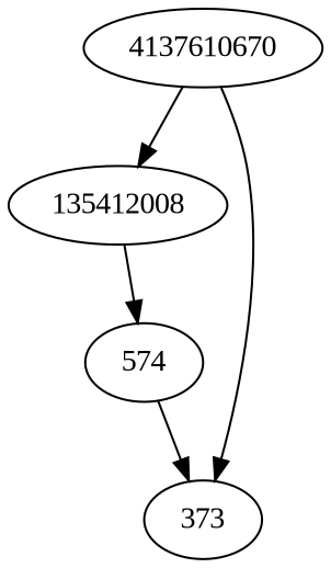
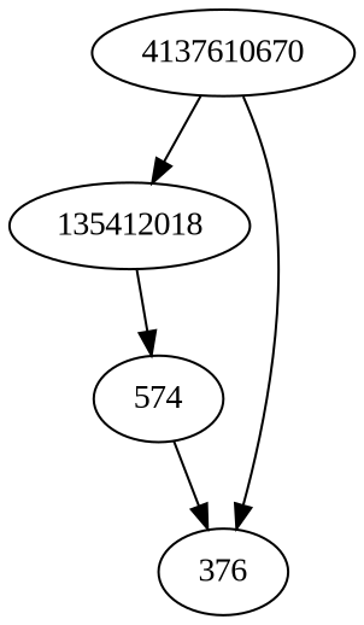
  strict digraph {
    fontname="Liberation Serif"
    node [fontname="Liberation Serif"]
    edge [fontname="Liberation Serif"]
    n1 [label=574]
-   135412018 [label=135412008]
-   373
+   135412018
+   373 [label=376]
    4137610670
    n1 -> 373
    135412018 -> n1
    4137610670 -> 135412018
    4137610670 -> 373
  }
